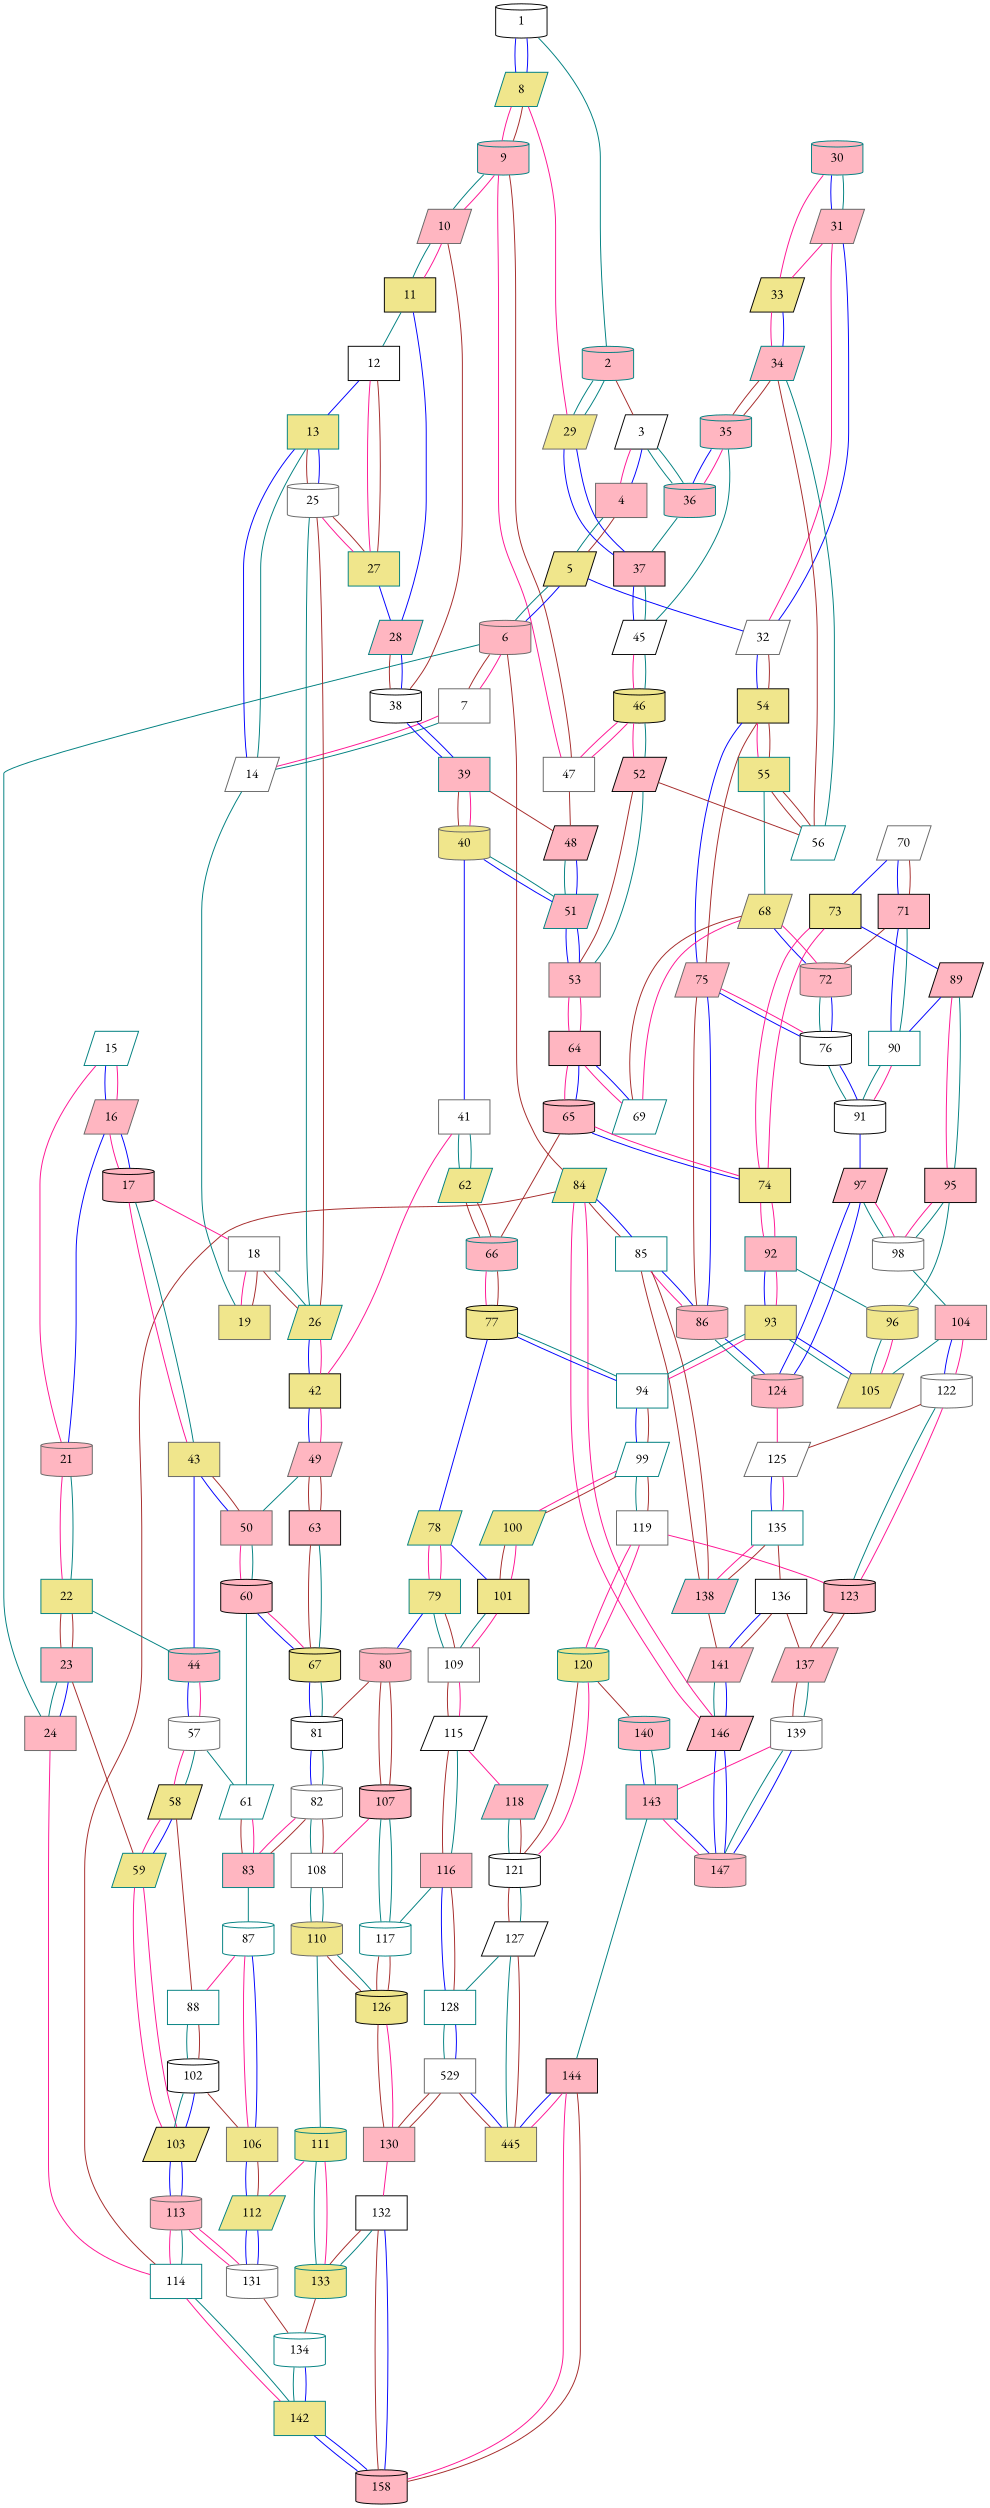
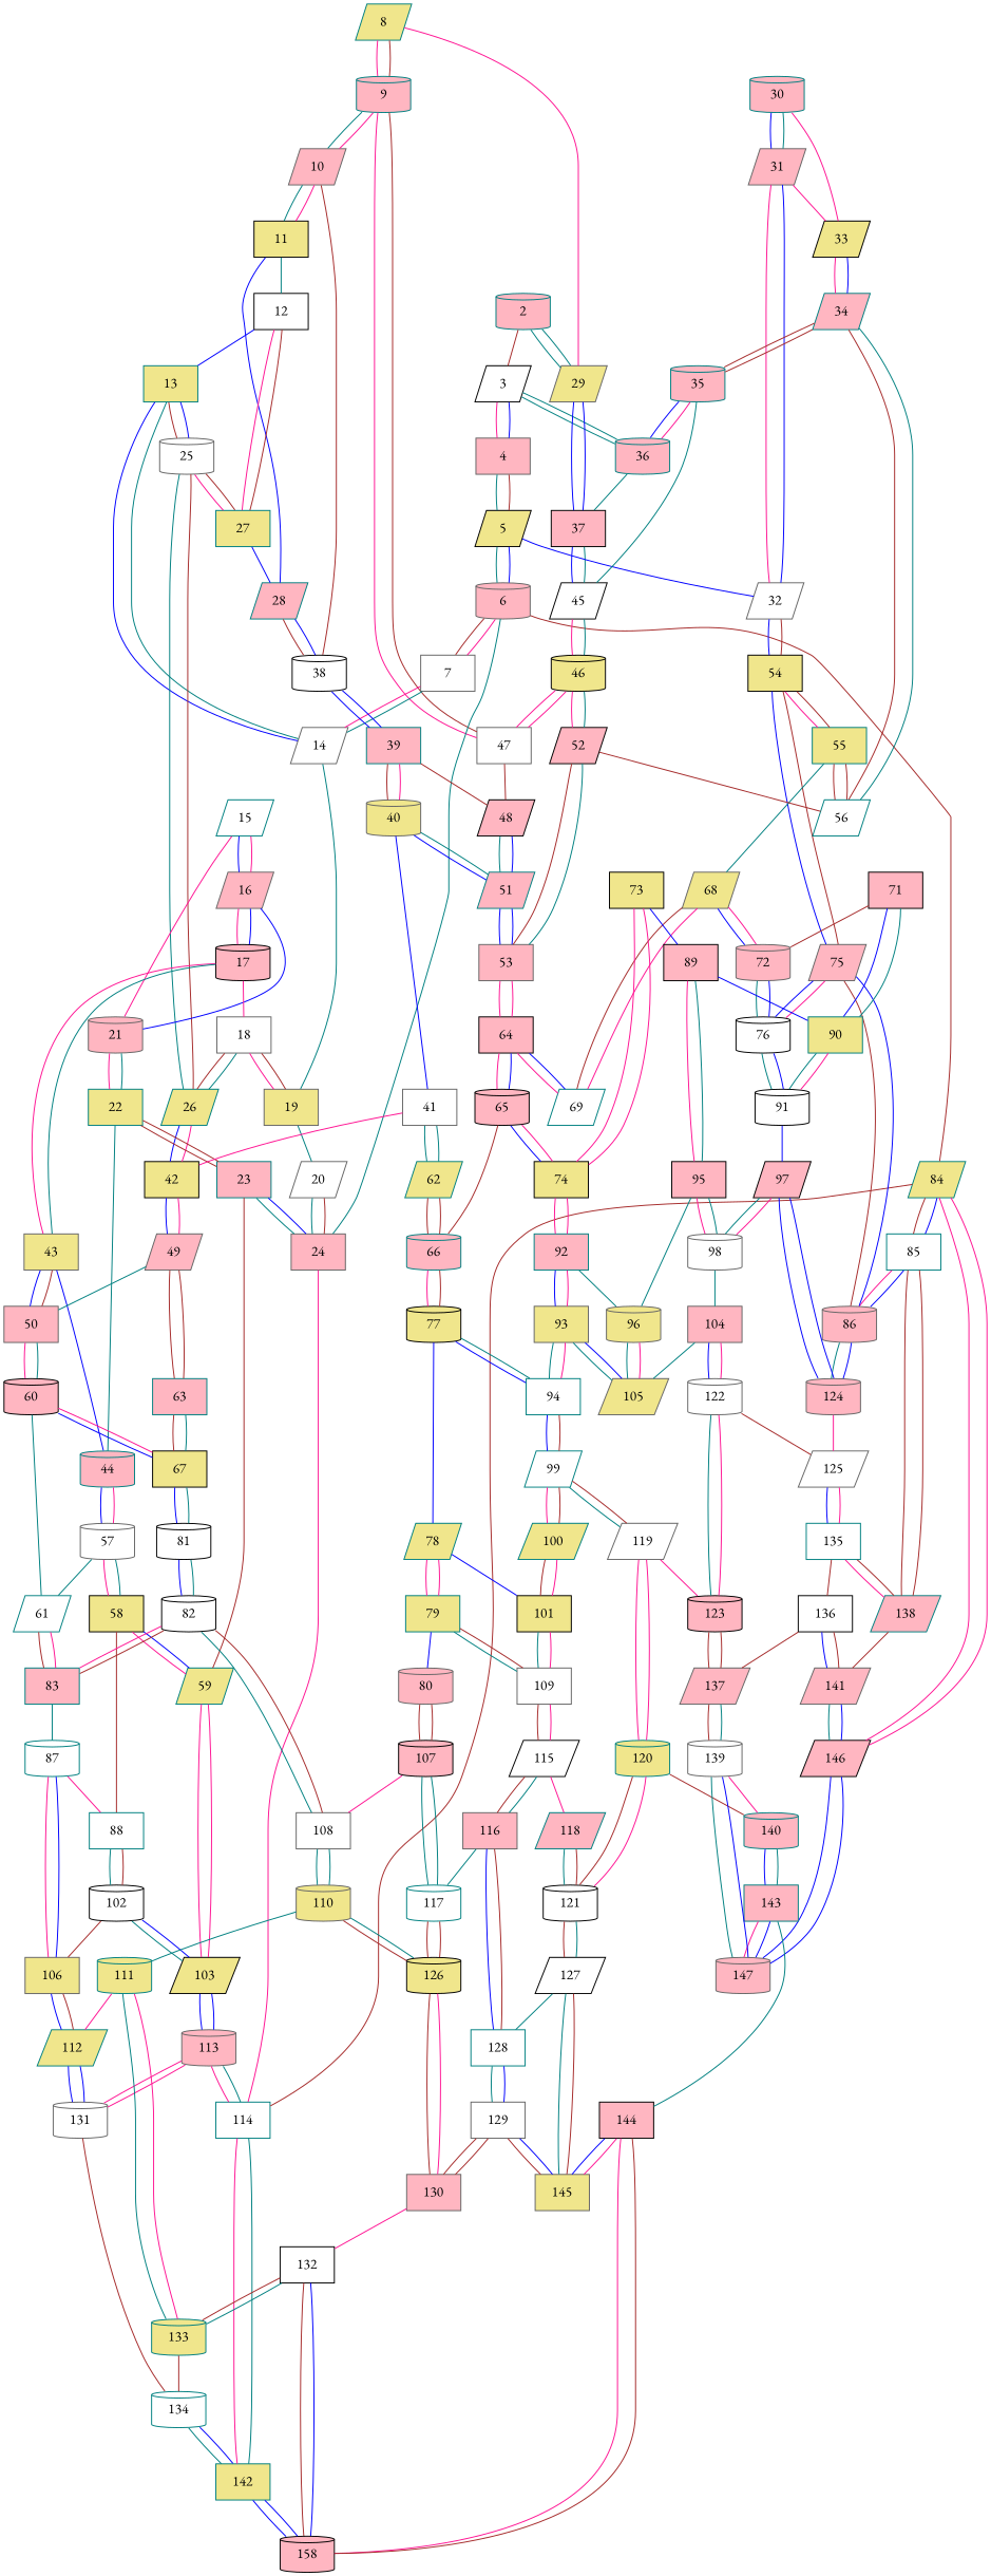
  graph {
    fontname="EB Garamond"
    node [color=gray40 fillcolor=lightpink fontname="EB Garamond" shape=box style=filled]
    edge [color=deeppink fontname="EB Garamond"]
-   1 [color=black fillcolor=white shape=cylinder]
    2 [color=teal shape=cylinder]
    8 [color=teal fillcolor=khaki shape=parallelogram]
    3 [color=black fillcolor=white shape=parallelogram]
    29 [fillcolor=khaki shape=parallelogram]
    9 [color=teal shape=cylinder]
    4
    36 [color=teal shape=cylinder]
    37 [color=black]
    5 [color=black fillcolor=khaki shape=parallelogram]
    6 [shape=cylinder]
    32 [fillcolor=white shape=parallelogram]
    7 [fillcolor=white]
    24
    84 [color=teal fillcolor=khaki shape=parallelogram]
    54 [color=black fillcolor=khaki]
    14 [fillcolor=white shape=parallelogram]
    114 [color=teal fillcolor=white]
    85 [color=teal fillcolor=white]
    146 [color=black shape=parallelogram]
    19 [fillcolor=khaki]
    10 [shape=parallelogram]
    47 [fillcolor=white]
    11 [color=black fillcolor=khaki]
    38 [color=black fillcolor=white shape=cylinder]
    48 [color=black shape=parallelogram]
    12 [color=black fillcolor=white]
    28 [color=teal shape=parallelogram]
    39 [color=teal]
    13 [color=teal fillcolor=khaki]
    27 [color=teal fillcolor=khaki]
    25 [fillcolor=white shape=cylinder]
    26 [color=teal fillcolor=khaki shape=parallelogram]
+   20 [fillcolor=white shape=parallelogram]
    15 [color=teal fillcolor=white shape=parallelogram]
    16 [shape=parallelogram]
    21 [shape=cylinder]
    17 [color=black shape=cylinder]
    22 [color=teal fillcolor=khaki]
    18 [fillcolor=white]
    43 [fillcolor=khaki]
    44 [color=teal shape=cylinder]
    50
    42 [color=black fillcolor=khaki]
    23 [color=teal]
    59 [color=teal fillcolor=khaki shape=parallelogram]
    57 [fillcolor=white shape=cylinder]
    103 [color=black fillcolor=khaki shape=parallelogram]
    142 [color=teal fillcolor=khaki]
    49 [shape=parallelogram]
    45 [color=black fillcolor=white shape=parallelogram]
    30 [color=teal shape=cylinder]
    31 [shape=parallelogram]
    33 [color=black fillcolor=khaki shape=parallelogram]
    34 [color=teal shape=parallelogram]
    55 [color=teal fillcolor=khaki]
    75 [shape=parallelogram]
    35 [color=teal shape=cylinder]
    56 [color=teal fillcolor=white shape=parallelogram]
    46 [color=black fillcolor=khaki shape=cylinder]
    40 [fillcolor=khaki shape=cylinder]
    41 [fillcolor=white]
    51 [color=teal shape=parallelogram]
    62 [color=teal fillcolor=khaki shape=parallelogram]
    53
    66 [color=teal shape=cylinder]
-   63 [color=black]
+   63 [color=teal]
    60 [color=black shape=cylinder]
-   58 [color=black fillcolor=khaki shape=parallelogram]
+   58 [color=black fillcolor=khaki]
    61 [color=teal fillcolor=white shape=parallelogram]
    52 [color=black shape=parallelogram]
-   67 [color=black fillcolor=khaki shape=cylinder]
+   67 [color=black fillcolor=khaki]
    64 [color=black]
    65 [color=black shape=cylinder]
    69 [color=teal fillcolor=white shape=parallelogram]
    68 [fillcolor=khaki shape=parallelogram]
    76 [color=black fillcolor=white shape=cylinder]
    86 [shape=cylinder]
    72 [shape=cylinder]
    88 [color=teal fillcolor=white]
    83 [color=teal]
    102 [color=black fillcolor=white shape=cylinder]
    113 [shape=cylinder]
    81 [color=black fillcolor=white shape=cylinder]
    87 [color=teal fillcolor=white shape=cylinder]
    77 [color=black fillcolor=khaki shape=cylinder]
    74 [color=black fillcolor=khaki]
    92 [color=teal]
    78 [color=teal fillcolor=khaki shape=parallelogram]
    94 [color=teal fillcolor=white]
-   82 [fillcolor=white shape=cylinder]
-   70 [fillcolor=white shape=parallelogram]
+   82 [color=black fillcolor=white shape=cylinder]
    71 [color=black]
    73 [color=black fillcolor=khaki]
-   90 [color=teal fillcolor=white]
-   89 [color=black shape=parallelogram]
+   90 [color=teal fillcolor=khaki]
+   89 [color=black]
    91 [color=black fillcolor=white shape=cylinder]
    95 [color=black]
    93 [fillcolor=khaki]
    96 [fillcolor=khaki shape=cylinder]
    124 [shape=cylinder]
    97 [color=black shape=parallelogram]
    79 [color=teal fillcolor=khaki]
    101 [color=black fillcolor=khaki]
    99 [color=teal fillcolor=white shape=parallelogram]
    80 [shape=cylinder]
    109 [fillcolor=white]
    107 [color=black shape=cylinder]
    115 [color=black fillcolor=white shape=parallelogram]
    108 [fillcolor=white]
    117 [color=teal fillcolor=white shape=cylinder]
    110 [fillcolor=khaki shape=cylinder]
    106 [fillcolor=khaki]
    138 [color=teal shape=parallelogram]
    147 [shape=cylinder]
    141 [shape=parallelogram]
    125 [fillcolor=white shape=parallelogram]
    112 [color=teal fillcolor=khaki shape=parallelogram]
    98 [fillcolor=white shape=cylinder]
    105 [fillcolor=khaki shape=parallelogram]
    100 [color=teal fillcolor=khaki shape=parallelogram]
-   119 [fillcolor=white]
+   119 [fillcolor=white shape=parallelogram]
    104
    122 [fillcolor=white shape=cylinder]
    120 [color=teal fillcolor=khaki shape=cylinder]
    123 [color=black shape=cylinder]
    131 [fillcolor=white shape=cylinder]
    126 [color=black fillcolor=khaki shape=cylinder]
    111 [color=teal fillcolor=khaki shape=cylinder]
    116
    118 [color=teal shape=parallelogram]
    133 [color=teal fillcolor=khaki shape=cylinder]
    130
    134 [color=teal fillcolor=white shape=cylinder]
    n135 [color=black label=158 shape=cylinder]
    128 [color=teal fillcolor=white]
    121 [color=black fillcolor=white shape=cylinder]
-   129 [fillcolor=white label=529]
+   129 [fillcolor=white]
    127 [color=black fillcolor=white shape=parallelogram]
    140 [color=teal shape=cylinder]
    137 [shape=parallelogram]
    143 [color=teal]
-   145 [fillcolor=khaki label=445]
+   145 [fillcolor=khaki]
    135 [color=teal fillcolor=white]
    139 [fillcolor=white shape=cylinder]
    136 [color=black fillcolor=white]
    132 [color=black fillcolor=white]
    144 [color=black]
-   1 -- 2 [color=teal]
-   1 -- 8 [color=blue]
-   1 -- 8 [color=blue]
    2 -- 3 [color=brown]
    2 -- 29 [color=teal]
    2 -- 29 [color=teal]
    8 -- 29
    8 -- 9
    8 -- 9 [color=brown]
    3 -- 4
    3 -- 4 [color=blue]
    3 -- 36 [color=teal]
    3 -- 36 [color=teal]
    29 -- 37 [color=blue]
    29 -- 37 [color=blue]
    9 -- 10 [color=teal]
    9 -- 10
    9 -- 47
    9 -- 47 [color=brown]
    4 -- 5 [color=teal]
    4 -- 5 [color=brown]
    36 -- 37 [color=teal]
    37 -- 45 [color=blue]
    37 -- 45 [color=teal]
    5 -- 6 [color=teal]
    5 -- 6 [color=blue]
    5 -- 32 [color=blue]
    6 -- 7 [color=brown]
    6 -- 7
    6 -- 24 [color=teal]
    6 -- 84 [color=brown]
    32 -- 54 [color=blue]
    32 -- 54 [color=brown]
    7 -- 14
    7 -- 14 [color=teal]
    24 -- 114
    84 -- 114 [color=brown]
    84 -- 85 [color=brown]
    84 -- 85 [color=blue]
    84 -- 146
    84 -- 146
    54 -- 55
    54 -- 55 [color=brown]
    54 -- 75 [color=blue]
    54 -- 75 [color=brown]
    14 -- 19 [color=teal]
    114 -- 142
    114 -- 142 [color=teal]
    85 -- 86
    85 -- 86 [color=blue]
    85 -- 138 [color=brown]
    85 -- 138 [color=brown]
    146 -- 147 [color=blue]
    146 -- 147 [color=blue]
+   19 -- 20 [color=teal]
    10 -- 11 [color=teal]
    10 -- 11
    10 -- 38 [color=brown]
    47 -- 48 [color=brown]
    11 -- 12 [color=teal]
    11 -- 28 [color=blue]
    38 -- 39 [color=blue]
    38 -- 39 [color=blue]
    48 -- 51 [color=teal]
    48 -- 51 [color=blue]
    12 -- 13 [color=blue]
    12 -- 27
    12 -- 27 [color=brown]
    28 -- 38 [color=brown]
    28 -- 38 [color=blue]
    39 -- 48 [color=brown]
    39 -- 40 [color=brown]
    39 -- 40
    13 -- 14 [color=blue]
    13 -- 14 [color=teal]
    13 -- 25 [color=brown]
    13 -- 25 [color=blue]
    27 -- 28 [color=blue]
    25 -- 27
    25 -- 27 [color=brown]
    25 -- 26 [color=teal]
    25 -- 26 [color=brown]
    26 -- 42 [color=blue]
    26 -- 42
+   20 -- 24 [color=teal]
+   20 -- 24 [color=brown]
    15 -- 16 [color=blue]
    15 -- 16
    15 -- 21
    16 -- 21 [color=blue]
    16 -- 17
    16 -- 17 [color=blue]
    21 -- 22
    21 -- 22 [color=teal]
    17 -- 18
    17 -- 43
    17 -- 43 [color=teal]
    22 -- 44 [color=teal]
    22 -- 23 [color=brown]
    22 -- 23 [color=brown]
    18 -- 19
    18 -- 19 [color=brown]
    18 -- 26 [color=brown]
    18 -- 26 [color=teal]
    43 -- 44 [color=blue]
    43 -- 50 [color=blue]
    43 -- 50 [color=brown]
    44 -- 57 [color=blue]
    44 -- 57
    50 -- 60
    50 -- 60 [color=teal]
    42 -- 49 [color=blue]
    42 -- 49
    23 -- 24 [color=teal]
    23 -- 24 [color=blue]
    23 -- 59 [color=brown]
    59 -- 103
    59 -- 103
    57 -- 58
    57 -- 58 [color=teal]
    57 -- 61 [color=teal]
    103 -- 113 [color=blue]
    103 -- 113 [color=blue]
    142 -- n135 [color=blue]
    142 -- n135 [color=blue]
    49 -- 50 [color=teal]
    49 -- 63 [color=brown]
    49 -- 63 [color=brown]
    45 -- 46
    45 -- 46 [color=teal]
    30 -- 31 [color=blue]
    30 -- 31 [color=teal]
    30 -- 33
    31 -- 32
    31 -- 32 [color=blue]
    31 -- 33
    33 -- 34
    33 -- 34 [color=blue]
    34 -- 35 [color=brown]
    34 -- 35 [color=brown]
    34 -- 56 [color=brown]
    34 -- 56 [color=teal]
    55 -- 56 [color=brown]
    55 -- 56 [color=brown]
    55 -- 68 [color=teal]
    75 -- 76 [color=blue]
    75 -- 76
    75 -- 86 [color=brown]
    75 -- 86 [color=blue]
    35 -- 36 [color=blue]
    35 -- 36
    35 -- 45 [color=teal]
    46 -- 47
    46 -- 47
    46 -- 52
    46 -- 52 [color=teal]
    40 -- 41 [color=blue]
    40 -- 51 [color=blue]
    40 -- 51 [color=teal]
    41 -- 42
    41 -- 62 [color=teal]
    41 -- 62 [color=teal]
    51 -- 53 [color=blue]
    51 -- 53 [color=blue]
    62 -- 66 [color=brown]
    62 -- 66 [color=brown]
    53 -- 64
    53 -- 64
    66 -- 77
    66 -- 77 [color=brown]
    63 -- 67 [color=brown]
    63 -- 67 [color=teal]
    60 -- 61 [color=teal]
    60 -- 67 [color=blue]
    60 -- 67
    58 -- 59
    58 -- 59 [color=blue]
    58 -- 88 [color=brown]
    61 -- 83 [color=brown]
    61 -- 83
    52 -- 56 [color=brown]
    52 -- 53 [color=brown]
    52 -- 53 [color=teal]
    67 -- 81 [color=blue]
    67 -- 81 [color=teal]
    64 -- 65
    64 -- 65 [color=blue]
    64 -- 69
    64 -- 69 [color=blue]
    65 -- 66 [color=brown]
    65 -- 74 [color=blue]
    65 -- 74
    68 -- 69 [color=brown]
    68 -- 69
    68 -- 72 [color=blue]
    68 -- 72
    76 -- 91 [color=teal]
    76 -- 91 [color=blue]
    86 -- 124 [color=teal]
    86 -- 124 [color=blue]
    72 -- 76 [color=teal]
    72 -- 76 [color=blue]
    88 -- 102 [color=teal]
    88 -- 102 [color=brown]
    83 -- 87 [color=teal]
    102 -- 103 [color=teal]
    102 -- 103 [color=blue]
    102 -- 106 [color=brown]
    113 -- 114
    113 -- 114 [color=teal]
    113 -- 131
    113 -- 131
    81 -- 82 [color=blue]
    81 -- 82 [color=teal]
    87 -- 88
    87 -- 106
    87 -- 106 [color=blue]
    77 -- 78 [color=blue]
    77 -- 94 [color=blue]
    77 -- 94 [color=teal]
    74 -- 92
    74 -- 92
    92 -- 93 [color=blue]
    92 -- 93
    92 -- 96 [color=teal]
    78 -- 79
    78 -- 79
    78 -- 101 [color=blue]
    94 -- 99 [color=blue]
    94 -- 99 [color=brown]
    82 -- 83
    82 -- 83 [color=brown]
    82 -- 108 [color=teal]
    82 -- 108 [color=brown]
-   70 -- 71 [color=blue]
-   70 -- 71 [color=brown]
-   70 -- 73 [color=blue]
    71 -- 72 [color=brown]
    71 -- 90 [color=blue]
    71 -- 90 [color=teal]
    73 -- 74
    73 -- 74
    73 -- 89 [color=blue]
    90 -- 91 [color=teal]
    90 -- 91
    89 -- 90 [color=blue]
    89 -- 95
    89 -- 95 [color=teal]
    91 -- 97 [color=blue]
    95 -- 96 [color=teal]
    95 -- 98
    95 -- 98 [color=teal]
    93 -- 94 [color=teal]
    93 -- 94
    93 -- 105 [color=teal]
    93 -- 105 [color=blue]
    96 -- 105 [color=teal]
    96 -- 105
    124 -- 125
    97 -- 124 [color=blue]
    97 -- 124 [color=blue]
    97 -- 98 [color=teal]
    97 -- 98
    79 -- 80 [color=blue]
    79 -- 109 [color=teal]
    79 -- 109 [color=brown]
    101 -- 109 [color=teal]
    101 -- 109
    99 -- 100
    99 -- 100 [color=brown]
    99 -- 119 [color=teal]
    99 -- 119 [color=brown]
-   80 -- 81 [color=brown]
    80 -- 107 [color=brown]
    80 -- 107 [color=brown]
    109 -- 115 [color=brown]
    109 -- 115
    107 -- 108
    107 -- 117 [color=teal]
    107 -- 117 [color=teal]
    115 -- 116 [color=brown]
    115 -- 116 [color=teal]
    115 -- 118
    108 -- 110 [color=teal]
    108 -- 110 [color=teal]
    117 -- 126 [color=brown]
    117 -- 126 [color=brown]
    110 -- 126 [color=brown]
    110 -- 126 [color=teal]
    110 -- 111 [color=teal]
    106 -- 112 [color=blue]
    106 -- 112 [color=brown]
    138 -- 141 [color=brown]
    141 -- 146 [color=teal]
    141 -- 146 [color=blue]
    125 -- 135 [color=blue]
    125 -- 135
    112 -- 131 [color=blue]
    112 -- 131 [color=blue]
    98 -- 104 [color=teal]
    100 -- 101 [color=brown]
    100 -- 101
    119 -- 120
    119 -- 120
    119 -- 123
    104 -- 105 [color=teal]
    104 -- 122 [color=blue]
    104 -- 122
    122 -- 125 [color=brown]
    122 -- 123 [color=teal]
    122 -- 123
    120 -- 121 [color=brown]
    120 -- 121
    120 -- 140 [color=brown]
    123 -- 137 [color=brown]
    123 -- 137 [color=brown]
    131 -- 134 [color=brown]
    126 -- 130 [color=brown]
    126 -- 130
    111 -- 112
    111 -- 133 [color=teal]
    111 -- 133
    116 -- 117 [color=teal]
    116 -- 128 [color=blue]
    116 -- 128 [color=brown]
    118 -- 121 [color=teal]
    118 -- 121 [color=brown]
    133 -- 134 [color=brown]
    130 -- 132
    134 -- 142 [color=teal]
    134 -- 142 [color=blue]
    128 -- 129 [color=teal]
    128 -- 129 [color=blue]
    121 -- 127 [color=brown]
    121 -- 127 [color=teal]
    129 -- 130 [color=brown]
    129 -- 130 [color=brown]
    129 -- 145 [color=brown]
    129 -- 145 [color=blue]
    127 -- 128 [color=teal]
    127 -- 145 [color=teal]
    127 -- 145 [color=brown]
    140 -- 143 [color=blue]
    140 -- 143 [color=teal]
    137 -- 139 [color=brown]
    137 -- 139 [color=teal]
    143 -- 147
    143 -- 147 [color=blue]
    143 -- 144 [color=teal]
    135 -- 138
    135 -- 138 [color=brown]
    135 -- 136 [color=brown]
    139 -- 147 [color=teal]
    139 -- 147 [color=blue]
-   139 -- 143
+   139 -- 140
    136 -- 141 [color=blue]
    136 -- 141 [color=brown]
    136 -- 137 [color=brown]
    132 -- 133 [color=brown]
    132 -- 133 [color=teal]
    132 -- n135 [color=brown]
    132 -- n135 [color=blue]
    144 -- n135
    144 -- n135 [color=brown]
    144 -- 145 [color=blue]
    144 -- 145
  }
